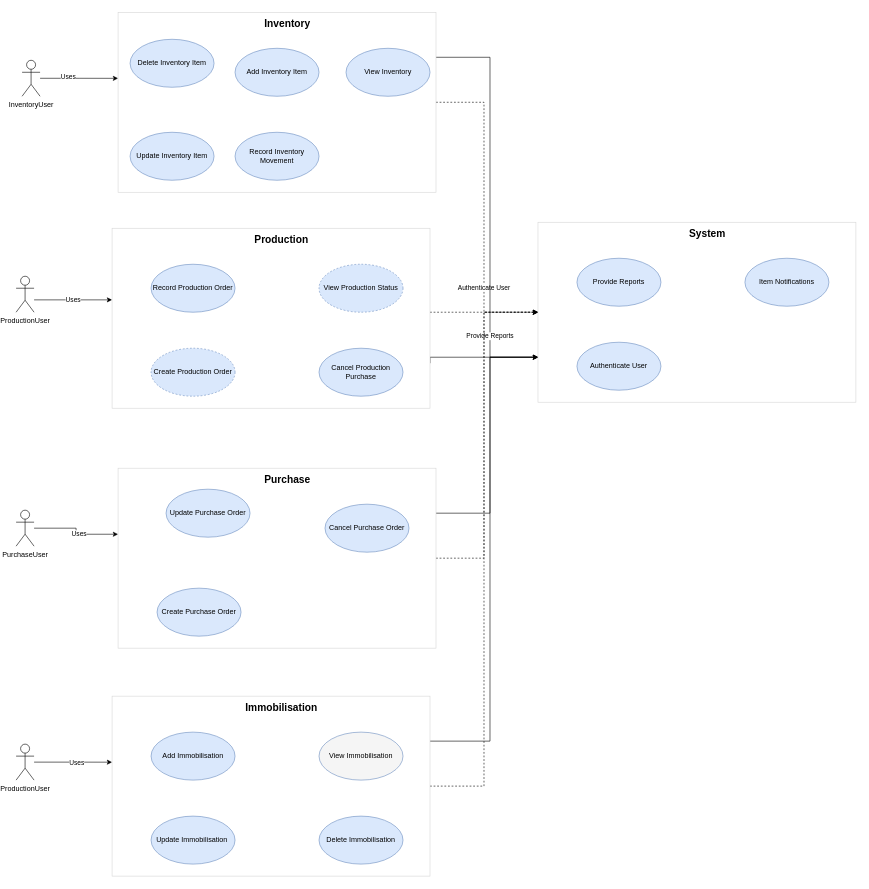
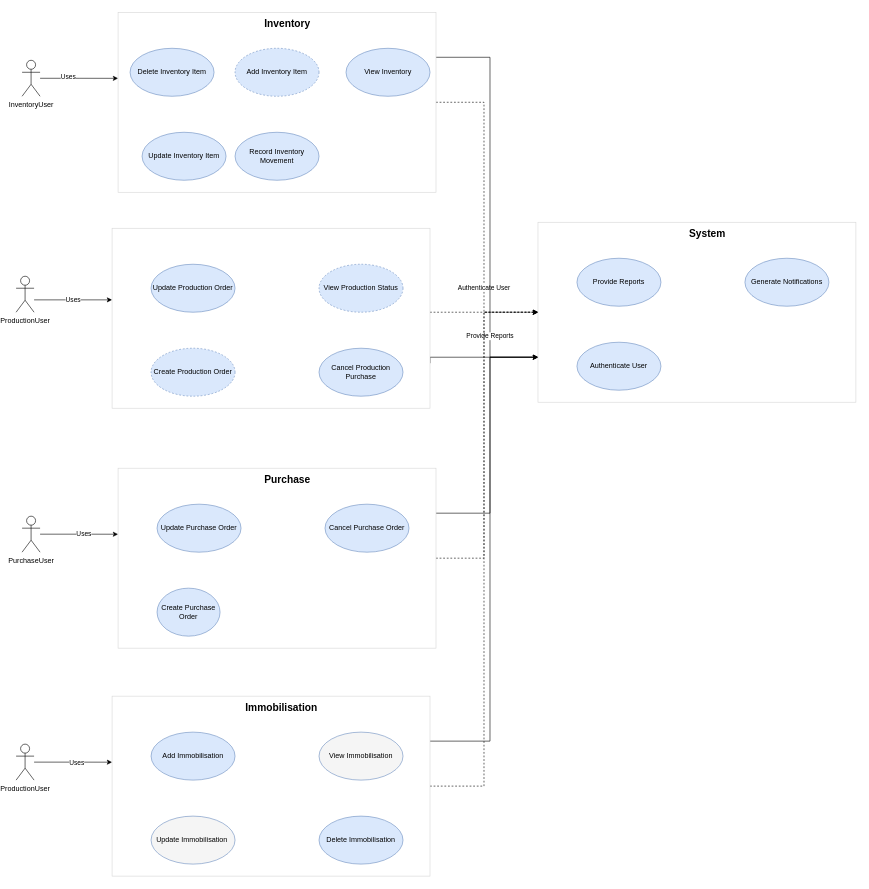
  <mxCell id="0" />
  <mxCell id="1" parent="0" />
  <mxCell id="2" style="edgeStyle=orthogonalEdgeStyle;rounded=0;orthogonalLoop=1;jettySize=auto;html=1;entryX=0;entryY=0.367;entryDx=0;entryDy=0;entryPerimeter=0;" parent="1" source="4" target="9" edge="1"><mxGeometry relative="1" as="geometry" /></mxCell>
  <mxCell id="3" value="Uses" style="edgeLabel;html=1;align=center;verticalAlign=middle;resizable=0;points=[];rounded=0;" parent="2" vertex="1" connectable="0"><mxGeometry x="-0.295" y="3" relative="1" as="geometry"><mxPoint as="offset" /></mxGeometry></mxCell>
  <mxCell id="4" value="InventoryUser" style="shape=umlActor;verticalLabelPosition=bottom;verticalAlign=top;html=1;outlineConnect=0;rounded=0;" parent="1" vertex="1"><mxGeometry x="30" y="100" width="30" height="60" as="geometry" /></mxCell>
  <mxCell id="5" style="edgeStyle=orthogonalEdgeStyle;rounded=0;orthogonalLoop=1;jettySize=auto;html=1;entryX=0;entryY=0.5;entryDx=0;entryDy=0;dashed=1;" edge="1" parent="1" source="9" target="26"><mxGeometry relative="1" as="geometry"><Array as="points"><mxPoint x="800" y="170" /><mxPoint x="800" y="520" /></Array></mxGeometry></mxCell>
  <mxCell id="6" value="Authenticate User" style="edgeLabel;html=1;align=center;verticalAlign=middle;resizable=0;points=[];rounded=0;" vertex="1" connectable="0" parent="5"><mxGeometry x="0.491" y="-1" relative="1" as="geometry"><mxPoint as="offset" /></mxGeometry></mxCell>
  <mxCell id="7" style="edgeStyle=orthogonalEdgeStyle;rounded=0;orthogonalLoop=1;jettySize=auto;html=1;exitX=1;exitY=0.25;exitDx=0;exitDy=0;entryX=0;entryY=0.75;entryDx=0;entryDy=0;" edge="1" parent="1" source="9" target="26"><mxGeometry relative="1" as="geometry"><Array as="points"><mxPoint x="810" y="95" /><mxPoint x="810" y="595" /></Array></mxGeometry></mxCell>
  <mxCell id="8" value="Provide Reports" style="edgeLabel;html=1;align=center;verticalAlign=middle;resizable=0;points=[];rounded=0;" vertex="1" connectable="0" parent="7"><mxGeometry x="0.655" y="-1" relative="1" as="geometry"><mxPoint as="offset" /></mxGeometry></mxCell>
  <mxCell id="9" value="" style="rounded=0;whiteSpace=wrap;html=1;strokeColor=#d6d6d6;" parent="1" vertex="1"><mxGeometry x="190" y="20" width="530" height="300" as="geometry" /></mxCell>
- <mxCell id="10" value="Delete Inventory Item" style="ellipse;whiteSpace=wrap;html=1;fillColor=#dae8fc;strokeColor=#6c8ebf;rounded=0;" parent="1" vertex="1"><mxGeometry x="210" y="65" width="140" height="80" as="geometry" /></mxCell>
- <mxCell id="11" value="Update Inventory Item" style="ellipse;whiteSpace=wrap;html=1;fillColor=#dae8fc;strokeColor=#6c8ebf;rounded=0;" parent="1" vertex="1"><mxGeometry x="210" y="220" width="140" height="80" as="geometry" /></mxCell>
- <mxCell id="12" value="Add Inventory Item" style="ellipse;whiteSpace=wrap;html=1;fillColor=#dae8fc;strokeColor=#6c8ebf;rounded=0;" parent="1" vertex="1"><mxGeometry x="385" y="80" width="140" height="80" as="geometry" /></mxCell>
+ <mxCell id="10" value="Delete Inventory Item" style="ellipse;whiteSpace=wrap;html=1;fillColor=#dae8fc;strokeColor=#6c8ebf;rounded=0;" parent="1" vertex="1"><mxGeometry x="210" y="80" width="140" height="80" as="geometry" /></mxCell>
+ <mxCell id="11" value="Update Inventory Item" style="ellipse;whiteSpace=wrap;html=1;fillColor=#dae8fc;strokeColor=#6c8ebf;rounded=0;" parent="1" vertex="1"><mxGeometry x="230" y="220" width="140" height="80" as="geometry" /></mxCell>
+ <mxCell id="12" value="Add Inventory Item" style="ellipse;whiteSpace=wrap;html=1;fillColor=#dae8fc;strokeColor=#6c8ebf;rounded=0;dashed=1;" parent="1" vertex="1"><mxGeometry x="385" y="80" width="140" height="80" as="geometry" /></mxCell>
  <mxCell id="13" value="Record Inventory Movement" style="ellipse;whiteSpace=wrap;html=1;fillColor=#dae8fc;strokeColor=#6c8ebf;rounded=0;" parent="1" vertex="1"><mxGeometry x="385" y="220" width="140" height="80" as="geometry" /></mxCell>
  <mxCell id="14" value="View Inventory" style="ellipse;whiteSpace=wrap;html=1;fillColor=#dae8fc;strokeColor=#6c8ebf;rounded=0;" parent="1" vertex="1"><mxGeometry x="570" y="80" width="140" height="80" as="geometry" /></mxCell>
  <mxCell id="15" value="Inventory" style="text;html=1;strokeColor=none;fillColor=none;align=center;verticalAlign=middle;whiteSpace=wrap;rounded=0;fontStyle=1;fontSize=17;" parent="1" vertex="1"><mxGeometry x="425" y="20" width="95" height="40" as="geometry" /></mxCell>
  <mxCell id="16" value="Uses" style="edgeStyle=orthogonalEdgeStyle;rounded=0;orthogonalLoop=1;jettySize=auto;html=1;entryX=0;entryY=0.398;entryDx=0;entryDy=0;entryPerimeter=0;" parent="1" source="17" target="20" edge="1"><mxGeometry relative="1" as="geometry"><Array as="points"><mxPoint x="177" y="500" /></Array></mxGeometry></mxCell>
  <mxCell id="17" value="ProductionUser" style="shape=umlActor;verticalLabelPosition=bottom;verticalAlign=top;html=1;outlineConnect=0;rounded=0;" parent="1" vertex="1"><mxGeometry x="20" y="460" width="30" height="60" as="geometry" /></mxCell>
  <mxCell id="18" style="edgeStyle=orthogonalEdgeStyle;rounded=0;orthogonalLoop=1;jettySize=auto;html=1;dashed=1;" edge="1" parent="1" source="20" target="26"><mxGeometry relative="1" as="geometry"><Array as="points"><mxPoint x="790" y="520" /><mxPoint x="790" y="520" /></Array></mxGeometry></mxCell>
  <mxCell id="19" style="edgeStyle=orthogonalEdgeStyle;rounded=0;orthogonalLoop=1;jettySize=auto;html=1;exitX=1;exitY=0.75;exitDx=0;exitDy=0;entryX=0;entryY=0.75;entryDx=0;entryDy=0;" edge="1" parent="1" source="20" target="26"><mxGeometry relative="1" as="geometry"><mxPoint x="889.957" y="450" as="targetPoint" /><Array as="points"><mxPoint x="710" y="595" /></Array></mxGeometry></mxCell>
  <mxCell id="20" value="" style="rounded=0;whiteSpace=wrap;html=1;strokeColor=#d6d6d6;" parent="1" vertex="1"><mxGeometry x="180" y="380" width="530" height="300" as="geometry" /></mxCell>
- <mxCell id="21" value="Record Production Order" style="ellipse;whiteSpace=wrap;html=1;fillColor=#dae8fc;strokeColor=#6c8ebf;rounded=0;" parent="1" vertex="1"><mxGeometry x="245" y="440" width="140" height="80" as="geometry" /></mxCell>
+ <mxCell id="21" value="Update Production Order" style="ellipse;whiteSpace=wrap;html=1;fillColor=#dae8fc;strokeColor=#6c8ebf;rounded=0;" parent="1" vertex="1"><mxGeometry x="245" y="440" width="140" height="80" as="geometry" /></mxCell>
  <mxCell id="22" value="Create Production Order" style="ellipse;whiteSpace=wrap;html=1;fillColor=#dae8fc;strokeColor=#6c8ebf;rounded=0;dashed=1;" parent="1" vertex="1"><mxGeometry x="245" y="580" width="140" height="80" as="geometry" /></mxCell>
  <mxCell id="23" value="View Production Status" style="ellipse;whiteSpace=wrap;html=1;fillColor=#dae8fc;strokeColor=#6c8ebf;rounded=0;dashed=1;" parent="1" vertex="1"><mxGeometry x="525" y="440" width="140" height="80" as="geometry" /></mxCell>
  <mxCell id="24" value="Cancel Production Purchase" style="ellipse;whiteSpace=wrap;html=1;fillColor=#dae8fc;strokeColor=#6c8ebf;rounded=0;" parent="1" vertex="1"><mxGeometry x="525" y="580" width="140" height="80" as="geometry" /></mxCell>
- <mxCell id="25" value="Production" style="text;html=1;strokeColor=none;fillColor=none;align=center;verticalAlign=middle;whiteSpace=wrap;rounded=0;fontStyle=1;fontSize=17;" parent="1" vertex="1"><mxGeometry x="415" y="380" width="95" height="40" as="geometry" /></mxCell>
  <mxCell id="26" value="" style="rounded=0;whiteSpace=wrap;html=1;strokeColor=#d6d6d6;" parent="1" vertex="1"><mxGeometry x="890" y="370" width="530" height="300" as="geometry" /></mxCell>
  <mxCell id="27" value="Provide Reports" style="ellipse;whiteSpace=wrap;html=1;fillColor=#dae8fc;strokeColor=#6c8ebf;rounded=0;" parent="1" vertex="1"><mxGeometry x="955" y="430" width="140" height="80" as="geometry" /></mxCell>
  <mxCell id="28" value="Authenticate User" style="ellipse;whiteSpace=wrap;html=1;fillColor=#dae8fc;strokeColor=#6c8ebf;rounded=0;" parent="1" vertex="1"><mxGeometry x="955" y="570" width="140" height="80" as="geometry" /></mxCell>
- <mxCell id="29" value="Item Notifications" style="ellipse;whiteSpace=wrap;html=1;fillColor=#dae8fc;strokeColor=#6c8ebf;rounded=0;" parent="1" vertex="1"><mxGeometry x="1235" y="430" width="140" height="80" as="geometry" /></mxCell>
+ <mxCell id="29" value="Generate Notifications" style="ellipse;whiteSpace=wrap;html=1;fillColor=#dae8fc;strokeColor=#6c8ebf;rounded=0;" parent="1" vertex="1"><mxGeometry x="1235" y="430" width="140" height="80" as="geometry" /></mxCell>
  <mxCell id="30" value="System" style="text;html=1;strokeColor=none;fillColor=none;align=center;verticalAlign=middle;whiteSpace=wrap;rounded=0;fontStyle=1;fontSize=17;" parent="1" vertex="1"><mxGeometry x="1125" y="370" width="95" height="40" as="geometry" /></mxCell>
  <mxCell id="31" style="edgeStyle=orthogonalEdgeStyle;rounded=0;orthogonalLoop=1;jettySize=auto;html=1;entryX=0;entryY=0.367;entryDx=0;entryDy=0;entryPerimeter=0;" parent="1" source="33" target="36" edge="1"><mxGeometry relative="1" as="geometry" /></mxCell>
  <mxCell id="32" value="Uses" style="edgeLabel;html=1;align=center;verticalAlign=middle;resizable=0;points=[];rounded=0;" parent="31" vertex="1" connectable="0"><mxGeometry x="0.127" y="1" relative="1" as="geometry"><mxPoint as="offset" /></mxGeometry></mxCell>
- <mxCell id="33" value="PurchaseUser" style="shape=umlActor;verticalLabelPosition=bottom;verticalAlign=top;html=1;outlineConnect=0;rounded=0;" parent="1" vertex="1"><mxGeometry x="20" y="850" width="30" height="60" as="geometry" /></mxCell>
+ <mxCell id="33" value="PurchaseUser" style="shape=umlActor;verticalLabelPosition=bottom;verticalAlign=top;html=1;outlineConnect=0;rounded=0;" parent="1" vertex="1"><mxGeometry x="30" y="860" width="30" height="60" as="geometry" /></mxCell>
  <mxCell id="34" style="edgeStyle=orthogonalEdgeStyle;rounded=0;orthogonalLoop=1;jettySize=auto;html=1;entryX=0;entryY=0.5;entryDx=0;entryDy=0;dashed=1;" edge="1" parent="1" source="36" target="26"><mxGeometry relative="1" as="geometry"><Array as="points"><mxPoint x="800" y="930" /><mxPoint x="800" y="520" /></Array></mxGeometry></mxCell>
  <mxCell id="35" style="edgeStyle=orthogonalEdgeStyle;rounded=0;orthogonalLoop=1;jettySize=auto;html=1;exitX=1;exitY=0.25;exitDx=0;exitDy=0;entryX=0;entryY=0.75;entryDx=0;entryDy=0;" edge="1" parent="1" source="36" target="26"><mxGeometry relative="1" as="geometry"><Array as="points"><mxPoint x="810" y="855" /><mxPoint x="810" y="595" /></Array></mxGeometry></mxCell>
  <mxCell id="36" value="" style="rounded=0;whiteSpace=wrap;html=1;strokeColor=#d6d6d6;" parent="1" vertex="1"><mxGeometry x="190" y="780" width="530" height="300" as="geometry" /></mxCell>
- <mxCell id="37" value="Update Purchase Order" style="ellipse;whiteSpace=wrap;html=1;fillColor=#dae8fc;strokeColor=#6c8ebf;rounded=0;" parent="1" vertex="1"><mxGeometry x="270" y="815" width="140" height="80" as="geometry" /></mxCell>
- <mxCell id="38" value="Create Purchase Order" style="ellipse;whiteSpace=wrap;html=1;fillColor=#dae8fc;strokeColor=#6c8ebf;rounded=0;" parent="1" vertex="1"><mxGeometry x="255" y="980" width="140" height="80" as="geometry" /></mxCell>
+ <mxCell id="37" value="Update Purchase Order" style="ellipse;whiteSpace=wrap;html=1;fillColor=#dae8fc;strokeColor=#6c8ebf;rounded=0;" parent="1" vertex="1"><mxGeometry x="255" y="840" width="140" height="80" as="geometry" /></mxCell>
+ <mxCell id="38" value="Create Purchase Order" style="ellipse;whiteSpace=wrap;html=1;fillColor=#dae8fc;strokeColor=#6c8ebf;rounded=0;" parent="1" vertex="1"><mxGeometry x="255" y="980" width="105" height="80" as="geometry" /></mxCell>
  <mxCell id="39" value="Cancel Purchase Order" style="ellipse;whiteSpace=wrap;html=1;fillColor=#dae8fc;strokeColor=#6c8ebf;rounded=0;" parent="1" vertex="1"><mxGeometry x="535" y="840" width="140" height="80" as="geometry" /></mxCell>
  <mxCell id="40" value="Purchase" style="text;html=1;strokeColor=none;fillColor=none;align=center;verticalAlign=middle;whiteSpace=wrap;rounded=0;fontStyle=1;fontSize=17;" parent="1" vertex="1"><mxGeometry x="425" y="780" width="95" height="40" as="geometry" /></mxCell>
  <mxCell id="41" style="edgeStyle=orthogonalEdgeStyle;rounded=0;orthogonalLoop=1;jettySize=auto;html=1;entryX=0;entryY=0.367;entryDx=0;entryDy=0;entryPerimeter=0;" parent="1" source="43" target="46" edge="1"><mxGeometry relative="1" as="geometry" /></mxCell>
  <mxCell id="42" value="Uses" style="edgeLabel;html=1;align=center;verticalAlign=middle;resizable=0;points=[];rounded=0;" parent="41" vertex="1" connectable="0"><mxGeometry x="0.086" relative="1" as="geometry"><mxPoint as="offset" /></mxGeometry></mxCell>
  <mxCell id="43" value="ProductionUser" style="shape=umlActor;verticalLabelPosition=bottom;verticalAlign=top;html=1;outlineConnect=0;rounded=0;" parent="1" vertex="1"><mxGeometry x="20" y="1240" width="30" height="60" as="geometry" /></mxCell>
  <mxCell id="44" style="edgeStyle=orthogonalEdgeStyle;rounded=0;orthogonalLoop=1;jettySize=auto;html=1;entryX=0;entryY=0.5;entryDx=0;entryDy=0;dashed=1;" edge="1" parent="1" source="46" target="26"><mxGeometry relative="1" as="geometry" /></mxCell>
  <mxCell id="45" style="edgeStyle=orthogonalEdgeStyle;rounded=0;orthogonalLoop=1;jettySize=auto;html=1;exitX=1;exitY=0.25;exitDx=0;exitDy=0;entryX=0;entryY=0.75;entryDx=0;entryDy=0;" edge="1" parent="1" source="46" target="26"><mxGeometry relative="1" as="geometry"><mxPoint x="889.957" y="740" as="targetPoint" /><Array as="points"><mxPoint x="810" y="1235" /><mxPoint x="810" y="595" /></Array></mxGeometry></mxCell>
  <mxCell id="46" value="" style="rounded=0;whiteSpace=wrap;html=1;strokeColor=#d6d6d6;" parent="1" vertex="1"><mxGeometry x="180" y="1160" width="530" height="300" as="geometry" /></mxCell>
  <mxCell id="47" value="Add Immobilisation" style="ellipse;whiteSpace=wrap;html=1;fillColor=#dae8fc;strokeColor=#6c8ebf;rounded=0;" parent="1" vertex="1"><mxGeometry x="245" y="1220" width="140" height="80" as="geometry" /></mxCell>
- <mxCell id="48" value="Update Immobilisation&amp;nbsp;" style="ellipse;whiteSpace=wrap;html=1;fillColor=#dae8fc;strokeColor=#6c8ebf;rounded=0;" parent="1" vertex="1"><mxGeometry x="245" y="1360" width="140" height="80" as="geometry" /></mxCell>
+ <mxCell id="48" value="Update Immobilisation&amp;nbsp;" style="ellipse;whiteSpace=wrap;html=1;fillColor=#f5f5f5;strokeColor=#6c8ebf;rounded=0;" parent="1" vertex="1"><mxGeometry x="245" y="1360" width="140" height="80" as="geometry" /></mxCell>
  <mxCell id="49" value="View Immobilisation" style="ellipse;whiteSpace=wrap;html=1;fillColor=#f5f5f5;strokeColor=#6c8ebf;rounded=0;" parent="1" vertex="1"><mxGeometry x="525" y="1220" width="140" height="80" as="geometry" /></mxCell>
  <mxCell id="50" value="Delete Immobilisation" style="ellipse;whiteSpace=wrap;html=1;fillColor=#dae8fc;strokeColor=#6c8ebf;rounded=0;" parent="1" vertex="1"><mxGeometry x="525" y="1360" width="140" height="80" as="geometry" /></mxCell>
  <mxCell id="51" value="Immobilisation" style="text;html=1;strokeColor=none;fillColor=none;align=center;verticalAlign=middle;whiteSpace=wrap;rounded=0;fontStyle=1;fontSize=17;" parent="1" vertex="1"><mxGeometry x="415" y="1160" width="95" height="40" as="geometry" /></mxCell>
